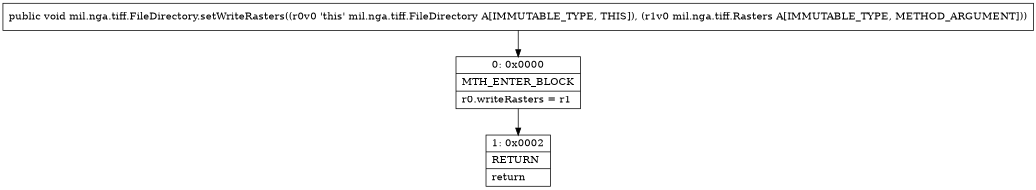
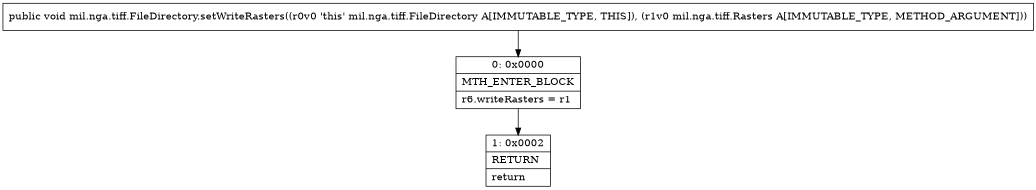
  digraph {
    node [shape=record]
-   n1 [label="{0\:\ 0x0000|MTH_ENTER_BLOCK\l|r0.writeRasters = r1\l}"]
+   n1 [label="{0\:\ 0x0000|MTH_ENTER_BLOCK\l|r6.writeRasters = r1\l}"]
    n2 [label="{1\:\ 0x0002|RETURN\l|return\l}"]
    n3 [label="{public void mil.nga.tiff.FileDirectory.setWriteRasters((r0v0 'this' mil.nga.tiff.FileDirectory A[IMMUTABLE_TYPE, THIS]), (r1v0 mil.nga.tiff.Rasters A[IMMUTABLE_TYPE, METHOD_ARGUMENT])) }"]
    n1 -> n2
    n3 -> n1
  }
